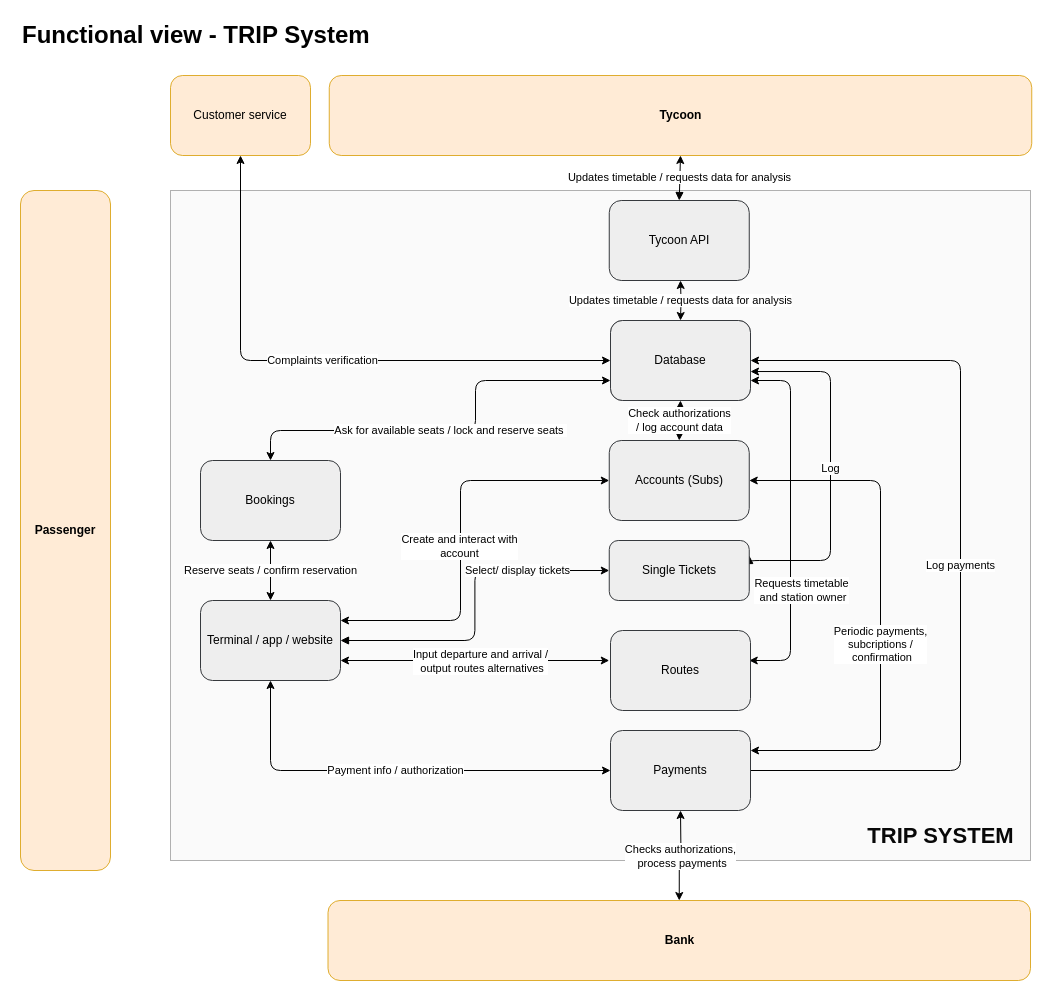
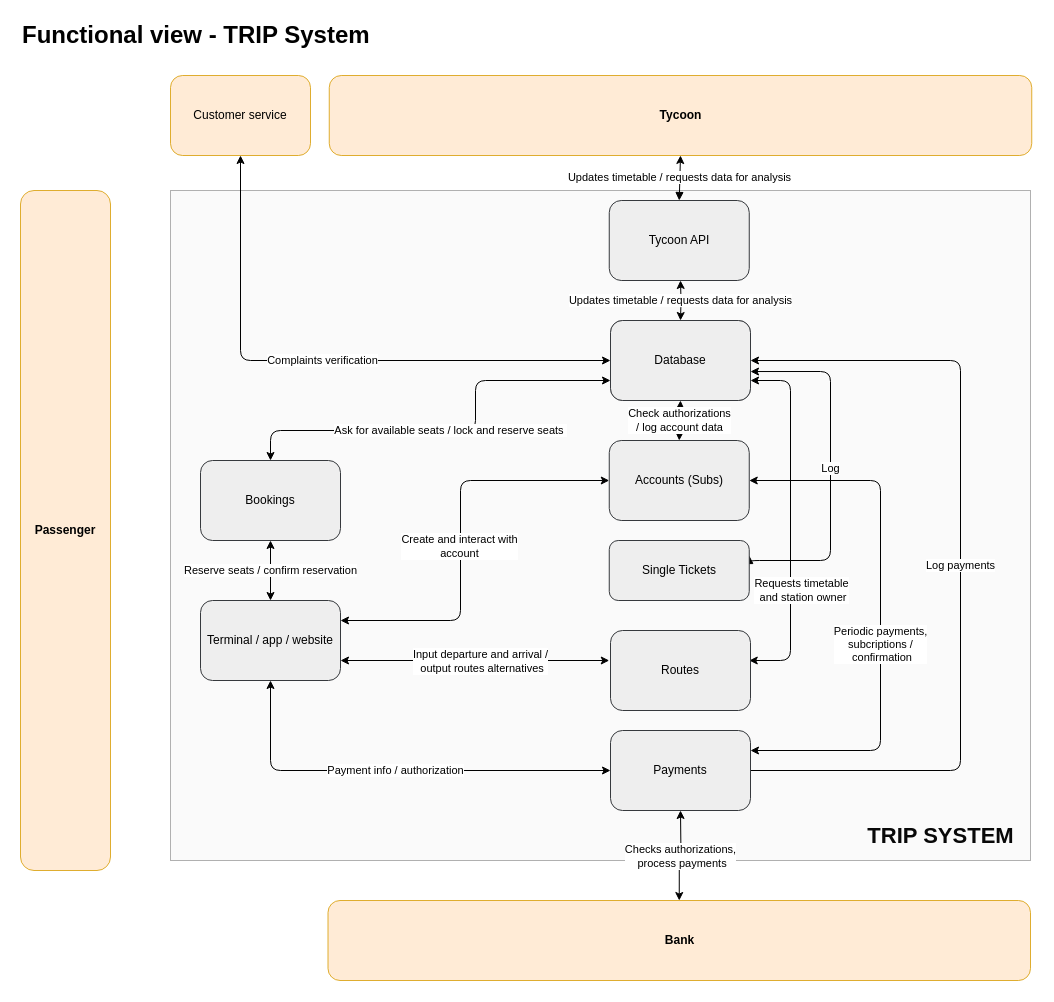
  <mxCell id="0" />
  <mxCell id="1" parent="0" />
  <mxCell id="2" value="" style="whiteSpace=wrap;html=1;shadow=0;glass=0;sketch=0;opacity=50;fillColor=#f5f5f5;strokeColor=#666666;fontColor=#333333;" parent="1" vertex="1"><mxGeometry x="170" y="190" width="860" height="670" as="geometry" /></mxCell>
  <mxCell id="3" value="&lt;b&gt;Passenger&lt;br&gt;&lt;/b&gt;" style="rounded=1;whiteSpace=wrap;html=1;fillColor=#ffe6cc;strokeColor=#d79b00;opacity=80;" parent="1" vertex="1"><mxGeometry x="20" y="190" width="90" height="680" as="geometry" /></mxCell>
  <mxCell id="4" value="Complaints verification" style="edgeStyle=orthogonalEdgeStyle;html=1;exitX=0;exitY=0.5;exitDx=0;exitDy=0;entryX=0.5;entryY=1;entryDx=0;entryDy=0;endArrow=classic;endFill=1;startArrow=classic;startFill=1;" parent="1" source="5" target="23" edge="1"><mxGeometry relative="1" as="geometry"><mxPoint as="offset" /></mxGeometry></mxCell>
  <mxCell id="5" value="Database" style="rounded=1;whiteSpace=wrap;html=1;fillColor=#f5f5f5;strokeColor=#666666;gradientColor=#b3b3b3;" parent="1" vertex="1"><mxGeometry x="610" y="320" width="140" height="80" as="geometry" /></mxCell>
  <mxCell id="6" value="Reserve seats / confirm reservation" style="edgeStyle=orthogonalEdgeStyle;html=1;exitX=0.5;exitY=0;exitDx=0;exitDy=0;entryX=0.5;entryY=1;entryDx=0;entryDy=0;startArrow=classic;startFill=1;" parent="1" source="13" target="15" edge="1"><mxGeometry relative="1" as="geometry"><mxPoint as="offset" /></mxGeometry></mxCell>
  <mxCell id="7" value="Payment info / authorization" style="edgeStyle=orthogonalEdgeStyle;html=1;exitX=0.5;exitY=1;exitDx=0;exitDy=0;entryX=0;entryY=0.5;entryDx=0;entryDy=0;startArrow=classic;startFill=1;" parent="1" source="13" edge="1"><mxGeometry relative="1" as="geometry"><Array as="points"><mxPoint x="270" y="770" /></Array><mxPoint x="610" y="770" as="targetPoint" /></mxGeometry></mxCell>
  <mxCell id="8" style="edgeStyle=orthogonalEdgeStyle;html=1;exitX=1;exitY=0.75;exitDx=0;exitDy=0;entryX=0;entryY=0.5;entryDx=0;entryDy=0;startArrow=classic;startFill=1;" parent="1" source="13" edge="1"><mxGeometry relative="1" as="geometry"><mxPoint x="608.75" y="660" as="targetPoint" /></mxGeometry></mxCell>
  <mxCell id="9" value="Input departure and arrival /&lt;br&gt;&amp;nbsp;output routes alternatives" style="edgeLabel;html=1;align=center;verticalAlign=middle;resizable=0;points=[];overflow=visible;perimeter=rectanglePerimeter;container=0;imageAspect=1;" parent="8" vertex="1" connectable="0"><mxGeometry x="0.548" y="1" relative="1" as="geometry"><mxPoint x="-68" y="1" as="offset" /></mxGeometry></mxCell>
  <mxCell id="10" style="edgeStyle=orthogonalEdgeStyle;html=1;exitX=1;exitY=0.25;exitDx=0;exitDy=0;entryX=0;entryY=0.5;entryDx=0;entryDy=0;startArrow=classic;startFill=1;" parent="1" source="13" target="31" edge="1"><mxGeometry relative="1" as="geometry"><Array as="points"><mxPoint x="460" y="620" /><mxPoint x="460" y="480" /></Array></mxGeometry></mxCell>
  <mxCell id="11" value="Create and interact with &lt;br&gt;account&lt;br&gt;" style="edgeLabel;html=1;align=center;verticalAlign=middle;resizable=0;points=[];" parent="10" vertex="1" connectable="0"><mxGeometry x="0.059" y="2" relative="1" as="geometry"><mxPoint y="21" as="offset" /></mxGeometry></mxCell>
- <mxCell id="12" value="Select/ display tickets" style="edgeStyle=orthogonalEdgeStyle;html=1;exitX=1;exitY=0.5;exitDx=0;exitDy=0;startArrow=block;startFill=1;" parent="1" source="13" target="33" edge="1"><mxGeometry x="0.46" relative="1" as="geometry"><mxPoint as="offset" /></mxGeometry></mxCell>
  <mxCell id="13" value="Terminal / app / website" style="rounded=1;whiteSpace=wrap;html=1;fillColor=#eeeeee;strokeColor=#36393d;" parent="1" vertex="1"><mxGeometry x="200" y="600" width="140" height="80" as="geometry" /></mxCell>
  <mxCell id="14" value="Ask for available seats / lock and reserve seats&amp;nbsp;" style="edgeStyle=orthogonalEdgeStyle;html=1;exitX=0.5;exitY=0;exitDx=0;exitDy=0;entryX=0;entryY=0.75;entryDx=0;entryDy=0;startArrow=classic;startFill=1;" parent="1" source="15" target="5" edge="1"><mxGeometry relative="1" as="geometry"><mxPoint as="offset" /><Array as="points"><mxPoint x="270" y="430" /><mxPoint x="475" y="430" /><mxPoint x="475" y="380" /></Array></mxGeometry></mxCell>
  <mxCell id="15" value="Bookings" style="rounded=1;whiteSpace=wrap;html=1;fillColor=#eeeeee;strokeColor=#36393d;" parent="1" vertex="1"><mxGeometry x="200" y="460" width="140" height="80" as="geometry" /></mxCell>
  <mxCell id="16" value="Log payments" style="edgeStyle=orthogonalEdgeStyle;html=1;exitX=1;exitY=0.5;exitDx=0;exitDy=0;entryX=1;entryY=0.5;entryDx=0;entryDy=0;" parent="1" target="5" edge="1"><mxGeometry relative="1" as="geometry"><Array as="points"><mxPoint x="960" y="770" /><mxPoint x="960" y="360" /></Array><mxPoint as="offset" /><mxPoint x="750" y="770" as="sourcePoint" /></mxGeometry></mxCell>
  <mxCell id="17" value="Checks authorizations,&lt;br&gt;&amp;nbsp;process payments" style="edgeStyle=orthogonalEdgeStyle;html=1;exitX=0.5;exitY=1;exitDx=0;exitDy=0;entryX=0.5;entryY=0;entryDx=0;entryDy=0;startArrow=classic;startFill=1;" parent="1" target="22" edge="1"><mxGeometry relative="1" as="geometry"><mxPoint x="680" y="810" as="sourcePoint" /></mxGeometry></mxCell>
  <mxCell id="18" style="edgeStyle=orthogonalEdgeStyle;html=1;exitX=1;exitY=0.5;exitDx=0;exitDy=0;entryX=1;entryY=0.75;entryDx=0;entryDy=0;startArrow=classic;startFill=1;" parent="1" target="5" edge="1"><mxGeometry relative="1" as="geometry"><Array as="points"><mxPoint x="790" y="660" /><mxPoint x="790" y="380" /></Array><mxPoint x="748.75" y="660" as="sourcePoint" /></mxGeometry></mxCell>
  <mxCell id="19" value="Requests timetable&lt;br&gt;&amp;nbsp;and station owner" style="edgeLabel;html=1;align=center;verticalAlign=middle;resizable=0;points=[];labelBackgroundColor=default;labelBorderColor=none;" parent="18" vertex="1" connectable="0"><mxGeometry x="-0.379" y="1" relative="1" as="geometry"><mxPoint x="11" as="offset" /></mxGeometry></mxCell>
  <mxCell id="20" value="Periodic payments,&lt;br&gt;subcriptions /&lt;br&gt;&amp;nbsp;confirmation" style="edgeStyle=orthogonalEdgeStyle;html=1;exitX=1;exitY=0.5;exitDx=0;exitDy=0;entryX=1;entryY=0.25;entryDx=0;entryDy=0;startArrow=classic;startFill=1;" parent="1" edge="1"><mxGeometry x="0.109" relative="1" as="geometry"><mxPoint x="750" y="750" as="targetPoint" /><Array as="points"><mxPoint x="880" y="480" /><mxPoint x="880" y="750" /></Array><mxPoint x="748.75" y="480" as="sourcePoint" /><mxPoint as="offset" /></mxGeometry></mxCell>
  <mxCell id="21" value="Check authorizations &lt;br&gt;/ log account data" style="edgeStyle=orthogonalEdgeStyle;html=1;exitX=0.5;exitY=0;exitDx=0;exitDy=0;entryX=0.5;entryY=1;entryDx=0;entryDy=0;startArrow=classic;startFill=1;" parent="1" target="5" edge="1"><mxGeometry relative="1" as="geometry"><mxPoint x="678.75" y="440" as="sourcePoint" /></mxGeometry></mxCell>
  <mxCell id="22" value="&lt;b&gt;Bank&lt;/b&gt;" style="rounded=1;whiteSpace=wrap;html=1;fillColor=#ffe6cc;strokeColor=#d79b00;opacity=80;" parent="1" vertex="1"><mxGeometry x="327.5" y="900" width="702.5" height="80" as="geometry" /></mxCell>
  <mxCell id="23" value="Customer service" style="rounded=1;whiteSpace=wrap;html=1;fillColor=#ffe6cc;strokeColor=#d79b00;opacity=80;" parent="1" vertex="1"><mxGeometry x="170" y="75" width="140" height="80" as="geometry" /></mxCell>
  <mxCell id="24" value="Updates timetable / requests data for analysis" style="edgeStyle=orthogonalEdgeStyle;html=1;entryX=0.5;entryY=0;entryDx=0;entryDy=0;startArrow=classic;startFill=1;" parent="1" target="5" edge="1"><mxGeometry relative="1" as="geometry"><mxPoint x="680" y="280" as="sourcePoint" /></mxGeometry></mxCell>
  <mxCell id="25" value="&lt;b&gt;Tycoon&lt;/b&gt;" style="rounded=1;whiteSpace=wrap;html=1;fillColor=#ffe6cc;strokeColor=#d79b00;opacity=80;" parent="1" vertex="1"><mxGeometry x="328.75" y="75" width="702.5" height="80" as="geometry" /></mxCell>
  <mxCell id="26" value="&lt;h1&gt;Functional view - TRIP System&lt;/h1&gt;" style="text;strokeColor=none;align=left;fillColor=none;html=1;verticalAlign=middle;whiteSpace=wrap;rounded=0;" parent="1" vertex="1"><mxGeometry x="20" y="20" width="670" height="30" as="geometry" /></mxCell>
  <mxCell id="27" value="&lt;h1&gt;&lt;b&gt;&lt;font color=&quot;#080808&quot;&gt;TRIP SYSTEM&lt;/font&gt;&lt;/b&gt;&lt;/h1&gt;" style="edgeLabel;html=1;align=center;verticalAlign=middle;resizable=0;points=[];labelBackgroundColor=none;" parent="1" vertex="1" connectable="0"><mxGeometry x="955" y="820" as="geometry"><mxPoint x="-16" y="15" as="offset" /></mxGeometry></mxCell>
  <mxCell id="28" value="Payments" style="rounded=1;whiteSpace=wrap;html=1;fillColor=#eeeeee;strokeColor=#36393d;" parent="1" vertex="1"><mxGeometry x="610" y="730" width="140" height="80" as="geometry" /></mxCell>
  <mxCell id="29" value="Routes" style="rounded=1;whiteSpace=wrap;html=1;fillColor=#eeeeee;strokeColor=#36393d;" parent="1" vertex="1"><mxGeometry x="610" y="630" width="140" height="80" as="geometry" /></mxCell>
  <mxCell id="30" value="Database" style="rounded=1;whiteSpace=wrap;html=1;fillColor=#eeeeee;strokeColor=#36393d;" parent="1" vertex="1"><mxGeometry x="610" y="320" width="140" height="80" as="geometry" /></mxCell>
  <mxCell id="31" value="Accounts (Subs)" style="rounded=1;whiteSpace=wrap;html=1;fillColor=#eeeeee;strokeColor=#36393d;" parent="1" vertex="1"><mxGeometry x="608.75" y="440" width="140" height="80" as="geometry" /></mxCell>
  <mxCell id="32" value="Log" style="edgeStyle=orthogonalEdgeStyle;html=1;exitX=1;exitY=0.25;exitDx=0;exitDy=0;entryX=1;entryY=0.638;entryDx=0;entryDy=0;entryPerimeter=0;startArrow=block;startFill=1;" parent="1" source="33" target="30" edge="1"><mxGeometry relative="1" as="geometry"><Array as="points"><mxPoint x="830" y="560" /><mxPoint x="830" y="371" /></Array></mxGeometry></mxCell>
  <mxCell id="33" value="Single Tickets" style="rounded=1;whiteSpace=wrap;html=1;fillColor=#eeeeee;strokeColor=#36393d;" parent="1" vertex="1"><mxGeometry x="608.75" y="540" width="140" height="60" as="geometry" /></mxCell>
  <mxCell id="34" value="Updates timetable / requests data for analysis" style="edgeStyle=none;html=1;exitX=0.5;exitY=0;exitDx=0;exitDy=0;entryX=0.5;entryY=1;entryDx=0;entryDy=0;startArrow=block;startFill=1;" parent="1" source="35" target="25" edge="1"><mxGeometry relative="1" as="geometry" /></mxCell>
  <mxCell id="35" value="Tycoon API" style="rounded=1;whiteSpace=wrap;html=1;fillColor=#eeeeee;strokeColor=#36393d;" parent="1" vertex="1"><mxGeometry x="608.75" y="200" width="140" height="80" as="geometry" /></mxCell>
